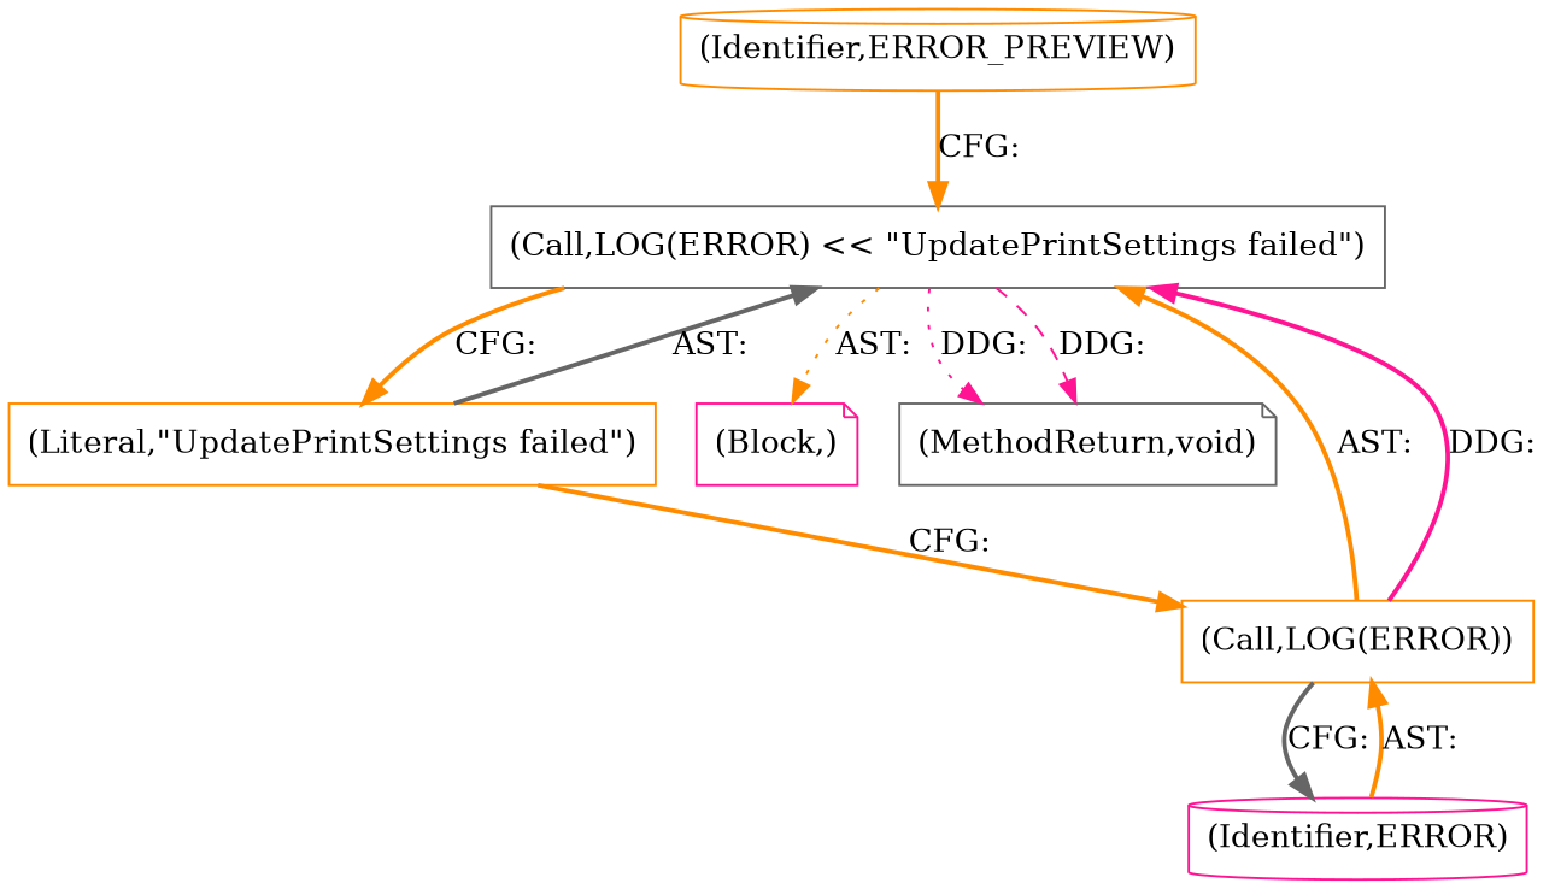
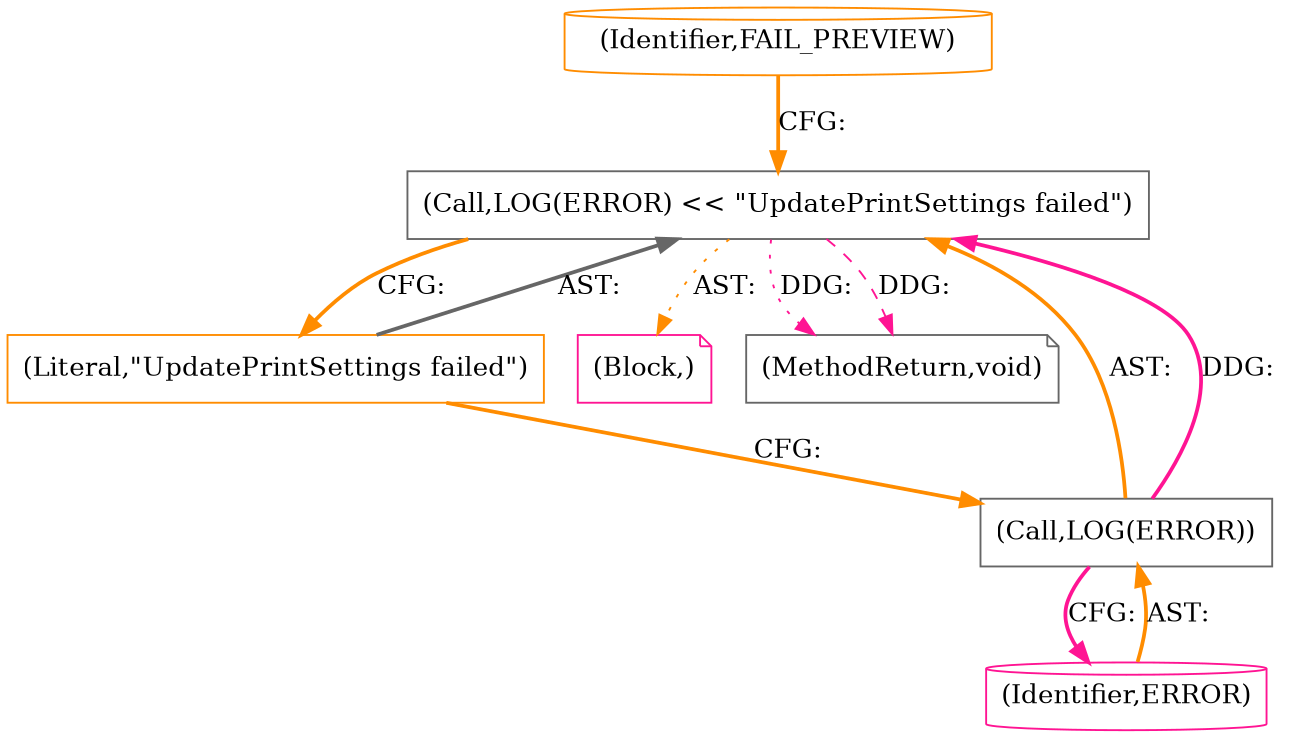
  digraph {
    node [color=gray40 shape=box]
    edge [color=darkorange style=bold]
    n1 [label="(Call,LOG(ERROR) << \"UpdatePrintSettings failed\")"]
    n2 [color=darkorange label="(Literal,\"UpdatePrintSettings failed\")"]
    n3 [color=deeppink label="(Block,)" shape=note]
    n4 [label="(MethodReturn,void)" shape=note]
-   n5 [color=darkorange label="(Call,LOG(ERROR))"]
+   n5 [label="(Call,LOG(ERROR))"]
    n6 [color=deeppink label="(Identifier,ERROR)" shape=cylinder]
-   n7 [color=darkorange label="(Identifier,ERROR_PREVIEW)" shape=cylinder]
+   n7 [color=darkorange label="(Identifier,FAIL_PREVIEW)" shape=cylinder]
    n1 -> n2 [label="CFG: "]
    n1 -> n3 [label="AST: " style=dotted]
    n1 -> n4 [color=deeppink label="DDG: " style=dotted]
    n1 -> n4 [color=deeppink label="DDG: " style=dashed]
    n2 -> n1 [color=gray40 label="AST: "]
    n2 -> n5 [label="CFG: "]
    n5 -> n1 [label="AST: "]
    n5 -> n1 [color=deeppink label="DDG: "]
-   n5 -> n6 [color=gray40 label="CFG: "]
+   n5 -> n6 [color=deeppink label="CFG: "]
    n6 -> n5 [label="AST: "]
    n7 -> n1 [label="CFG: "]
  }
